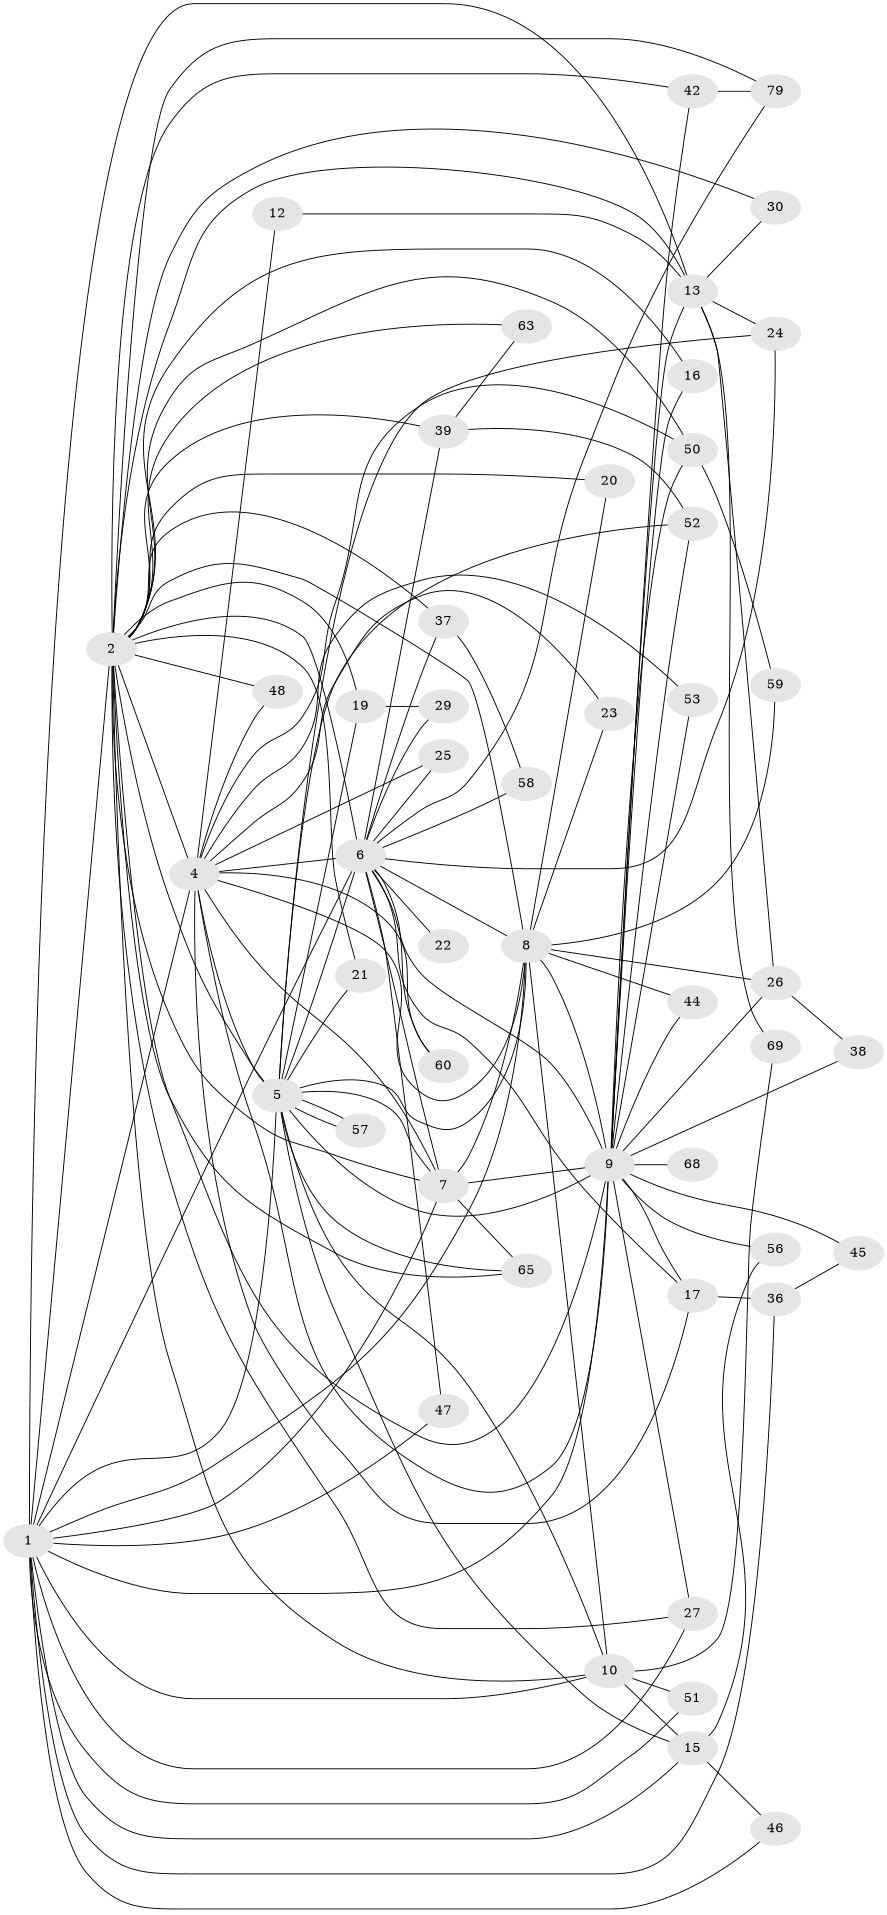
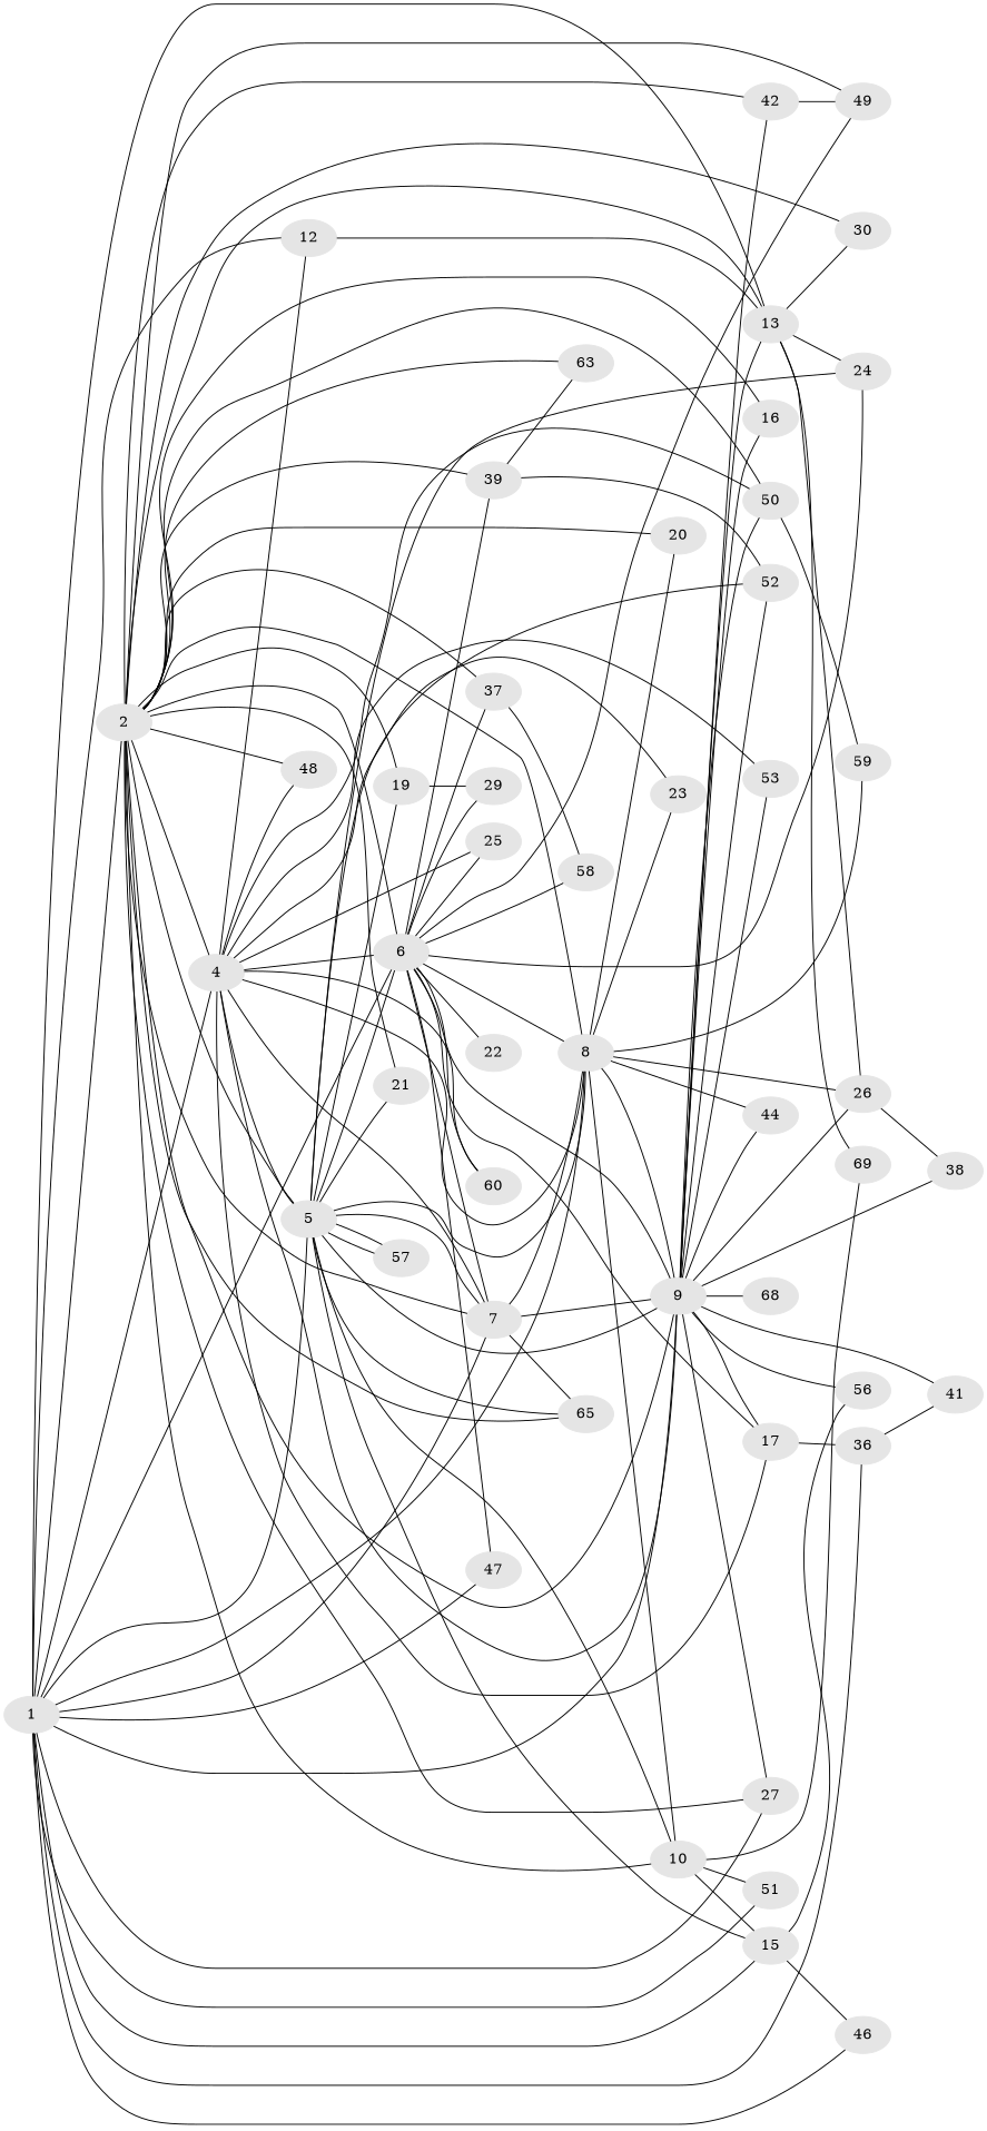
  graph {
    rankdir=LR
    node [color=gray90 style=filled]
    1 [super="+31"]
    2 [super="+3"]
    4 [super="+18"]
    5 [super="+40"]
    6 [super="+33"]
    7 [super="+61"]
    8 [super="+32"]
    9 [super="+10"]
    12 [super="+54"]
    13 [super="+14"]
    15 [super="+43"]
    27 [super="+35"]
    36
    46
    47
    51
    n17 [label=10 super="+62"]
    16 [super="+41"]
    19
    20
    21
    30
    37
    39
    42 [super="+55"]
    48
-   49 [label=79]
+   49
    50 [super="+66"]
    63
    65 [super="+70"]
    17 [super="+34"]
    23
    25
    53
    60
    24
    52 [super="+67"]
    57
    22
    29
    58
    26 [super="+28"]
    44
    59
    38
-   45
+   45 [label=41]
    56
    68
    69
    1 -- 2 [weight=2]
    1 -- 4
    1 -- 5
    1 -- 6
    1 -- 7
    1 -- 8 [weight=2]
    1 -- 9 [weight=3]
-   1 -- n17
+   1 -- 12
    1 -- 13
    1 -- 15
    1 -- 27
    1 -- 36
    1 -- 46
    1 -- 47
    1 -- 51
    2 -- 4 [weight=2]
    2 -- 5 [weight=2]
    2 -- 6 [weight=2]
    2 -- 7 [weight=2]
    2 -- 8 [weight=2]
    2 -- 9 [weight=4]
    2 -- 13
    2 -- 27
    2 -- n17
    2 -- 16 [weight=2]
    2 -- 19
    2 -- 20
    2 -- 21
    2 -- 30
    2 -- 37
    2 -- 39
    2 -- 42
    2 -- 48
    2 -- 49
    2 -- 50
    2 -- 63
    2 -- 65
    4 -- 5
    4 -- 6
    4 -- 7
    4 -- 8
    4 -- 9 [weight=2]
    4 -- 12
    4 -- 48
    4 -- 50
    4 -- 17
    4 -- 23
    4 -- 25
    4 -- 53
    4 -- 60
    5 -- 6 [weight=2]
    5 -- 7
    5 -- 8
    5 -- 9 [weight=2]
    5 -- 15
    5 -- n17
    5 -- 19
    5 -- 21
    5 -- 65
    5 -- 24
    5 -- 52
    5 -- 57
    5 -- 57
    6 -- 7 [weight=2]
    6 -- 8
    6 -- 9 [weight=2]
    6 -- 47
    6 -- 37
    6 -- 39
    6 -- 49
    6 -- 17
    6 -- 25
    6 -- 60
    6 -- 24
    6 -- 22
    6 -- 29
    6 -- 58
    7 -- 8
    7 -- 9 [weight=2]
    7 -- 65
    8 -- 9 [weight=2]
    8 -- n17
    8 -- 20
    8 -- 23
    8 -- 26
    8 -- 44
    8 -- 59
    9 -- 13
    9 -- 27
    9 -- 16
    9 -- 42
    9 -- 50
    9 -- 17
    9 -- 53
    9 -- 52
    9 -- 26
    9 -- 44
    9 -- 38
    9 -- 45
    9 -- 56
    9 -- 68 [weight=2]
    12 -- 13
    13 -- 30
    13 -- 24
    13 -- 26
    13 -- 69
    15 -- 46
    15 -- 56
    36 -- 45
    n17 -- 15
    n17 -- 51
    n17 -- 69
    19 -- 29
    37 -- 58
    39 -- 63
    39 -- 52
    42 -- 49
    50 -- 59
    17 -- 36
    26 -- 38
  }
